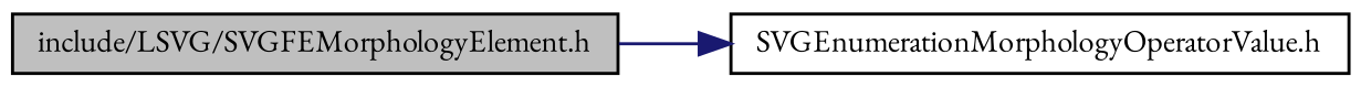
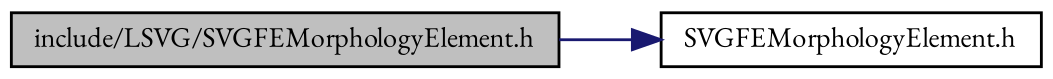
  digraph {
    rankdir=LR
    fontname="EB Garamond"
    node [color=black fontname="EB Garamond" fontsize=10 shape=record style=filled]
    n1 [fillcolor=grey75 fontcolor=black height=0.2 label="include/LSVG/SVGFEMorphologyElement.h" width=0.4]
-   n2 [fillcolor=white height=0.2 label="SVGEnumerationMorphologyOperatorValue.h" width=0.4]
+   n2 [fillcolor=white height=0.2 label="SVGFEMorphologyElement.h" width=0.4]
    n1 -> n2 [color=midnightblue fontname="EB Garamond" fontsize=10 labelfontname=Helvetica labelfontsize=10 style=solid]
  }
